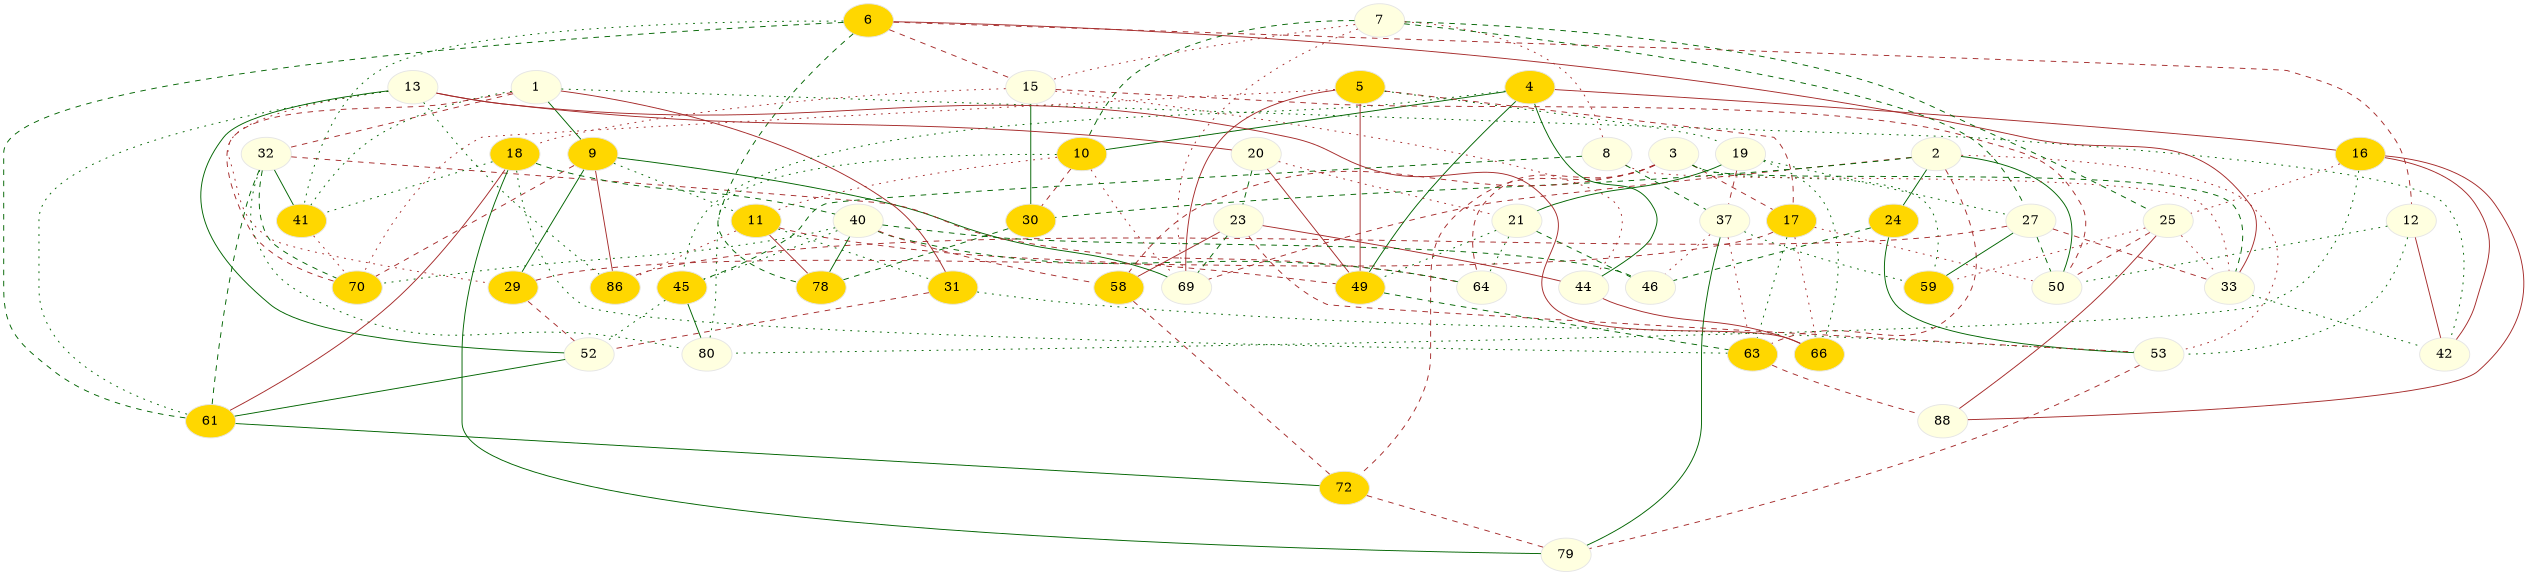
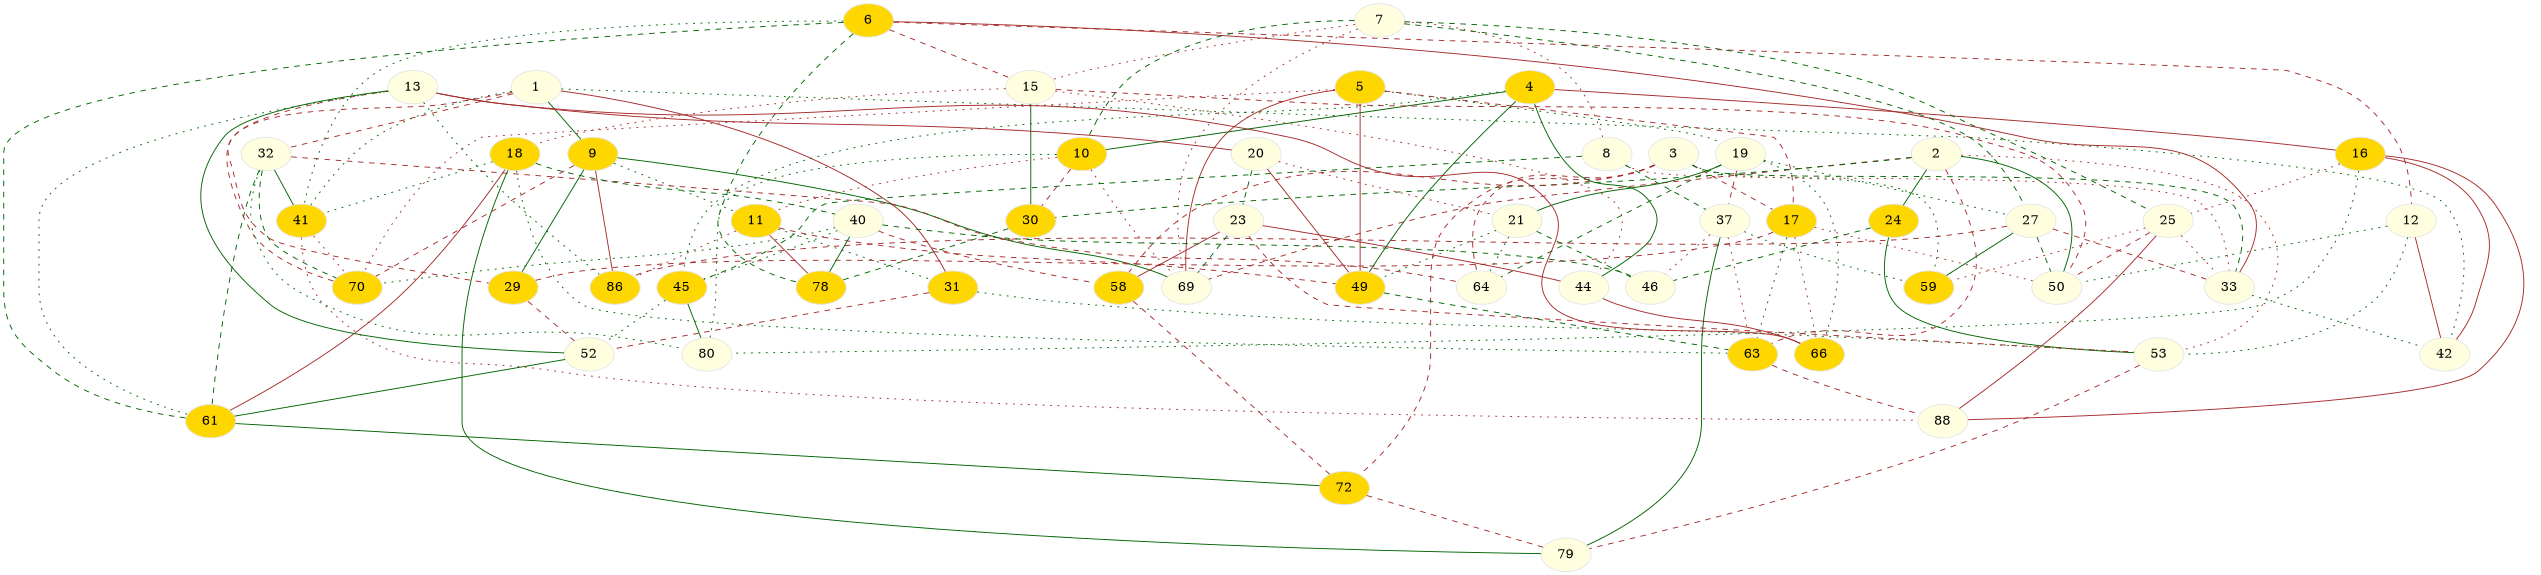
  graph {
    node [color=gray90 fillcolor=lightyellow style=filled]
    edge [color=darkgreen style=dashed]
    1 [super="+48"]
    9 [fillcolor=gold super="+55"]
    31 [fillcolor=gold]
    32 [super="+87"]
    41 [fillcolor=gold super="+75"]
    42
    70 [fillcolor=gold super="+76"]
    69 [super="+74"]
    11 [fillcolor=gold super="+35"]
    29 [fillcolor=gold]
    86 [fillcolor=gold]
    53 [super="+60"]
    52 [super="+84"]
    64
    61 [fillcolor=gold super="+71"]
    80
    88
    2 [super="+14"]
    24 [fillcolor=gold]
    30 [fillcolor=gold]
    50 [super="+68"]
    63 [fillcolor=gold super="+77"]
    46
    78 [fillcolor=gold]
    79
    3 [super="+57"]
    17 [fillcolor=gold super="+36"]
    33 [super="+83"]
    58 [fillcolor=gold]
    59 [fillcolor=gold]
    72 [fillcolor=gold]
    66 [fillcolor=gold]
    4 [fillcolor=gold super="+89"]
    10 [fillcolor=gold super="+47"]
    16 [fillcolor=gold super="+73"]
    44
    45 [fillcolor=gold super="+54"]
    49 [fillcolor=gold super="+51"]
    25 [super="+82"]
    5 [fillcolor=gold super="+85"]
    19 [super="+81"]
    27 [super="+62"]
    37 [super="+67"]
    21 [super="+34"]
    6 [fillcolor=gold super="+22"]
    12
    15 [super="+65"]
    18 [fillcolor=gold super="+26"]
    7 [super="+38"]
    8
    13 [super="+39"]
    20 [super="+43"]
    23 [super="+28"]
    40 [super="+56"]
    1 -- 9 [style=solid]
    1 -- 31 [color=brown style=solid]
    1 -- 32 [color=brown]
    1 -- 41 [style=dotted]
    1 -- 42 [style=dotted]
    1 -- 70 [color=brown]
    9 -- 70 [color=brown]
    9 -- 69 [style=solid]
    9 -- 11 [style=dotted]
    9 -- 29 [style=solid]
    9 -- 86 [color=brown style=solid]
    31 -- 53 [style=dotted]
    31 -- 52 [color=brown]
    32 -- 41 [style=solid]
    32 -- 70
    32 -- 64 [color=brown]
    32 -- 61
    32 -- 80 [style=dotted]
    41 -- 70 [color=brown style=dotted]
+   41 -- 88 [color=brown style=dotted]
    11 -- 31 [style=dotted]
    11 -- 86 [color=brown style=dotted]
    11 -- 78 [color=brown style=solid]
    11 -- 49 [color=brown]
    29 -- 52 [color=brown]
    53 -- 79 [color=brown]
    52 -- 61 [style=solid]
    61 -- 72 [style=solid]
    2 -- 69 [color=brown]
    2 -- 53 [color=brown style=dotted]
    2 -- 24 [style=solid]
    2 -- 30
    2 -- 50 [style=solid]
    2 -- 63 [color=brown]
    24 -- 53 [style=solid]
    24 -- 46
    30 -- 78
    63 -- 88 [color=brown]
    3 -- 64 [color=brown]
    3 -- 17 [color=brown]
    3 -- 33
    3 -- 58 [color=brown]
    3 -- 59 [style=dotted]
    3 -- 72 [color=brown]
    17 -- 29 [color=brown]
    17 -- 50 [color=brown style=dotted]
    17 -- 63 [style=dotted]
    17 -- 66 [color=brown style=dotted]
    33 -- 42 [style=dotted]
    58 -- 72 [color=brown]
    72 -- 79 [color=brown]
    4 -- 10 [style=solid]
    4 -- 16 [color=brown style=solid weight=2]
    4 -- 44 [style=solid]
    4 -- 45 [style=dotted]
    4 -- 49 [style=solid]
    10 -- 69 [color=brown style=dotted]
    10 -- 11 [color=brown style=dotted]
    10 -- 80 [style=dotted]
    10 -- 30 [color=brown]
    16 -- 42 [color=brown style=solid]
    16 -- 80 [style=dotted]
    16 -- 88 [color=brown style=solid]
    16 -- 25 [color=brown style=dotted]
    44 -- 66 [color=brown style=solid]
    45 -- 52 [style=dotted weight=2]
    45 -- 80 [style=solid]
    49 -- 63
    25 -- 88 [color=brown style=solid]
    25 -- 50 [color=brown]
    25 -- 33 [color=brown style=dotted]
    25 -- 59 [color=brown style=dotted]
    5 -- 70 [color=brown style=dotted]
    5 -- 69 [color=brown style=solid]
    5 -- 17 [color=brown]
    5 -- 49 [color=brown style=solid weight=2]
    5 -- 19 [style=dotted]
-   40 -- 64
+   19 -- 64
    19 -- 66 [style=dotted]
    19 -- 27 [style=dotted]
    19 -- 37 [color=brown]
    19 -- 21 [style=solid]
    27 -- 86 [color=brown]
    27 -- 50
    27 -- 33 [color=brown]
    27 -- 59 [style=solid]
    37 -- 63 [color=brown style=dotted]
    37 -- 46 [color=brown style=dotted]
    37 -- 79 [style=solid]
    37 -- 59 [style=dotted]
    21 -- 64 [style=dotted]
    21 -- 46
    21 -- 49 [style=dotted]
    6 -- 41 [style=dotted]
    6 -- 61
    6 -- 78
    6 -- 33 [color=brown style=solid]
    6 -- 12 [color=brown]
    6 -- 15 [color=brown]
    12 -- 42 [color=brown style=solid]
    12 -- 53 [style=dotted]
    12 -- 50 [style=dotted]
    15 -- 30 [style=solid]
    15 -- 50 [color=brown]
    15 -- 44 [color=brown style=dotted]
    15 -- 18 [color=brown style=dotted]
    18 -- 41 [style=dotted]
    18 -- 61 [color=brown style=solid]
    18 -- 63 [style=dotted]
    18 -- 79 [style=solid]
    18 -- 40
    7 -- 69 [color=brown style=dotted]
    7 -- 10
    7 -- 25
    7 -- 27
    7 -- 15 [color=brown style=dotted]
    7 -- 8 [color=brown style=dotted]
    8 -- 33 [color=brown style=dotted]
    8 -- 45
    8 -- 37
-   13 -- 29 [color=brown style=dotted]
+   13 -- 29 [color=brown]
    13 -- 86 [style=dotted]
    13 -- 52 [style=solid]
    13 -- 61 [style=dotted]
    13 -- 66 [color=brown style=solid]
    13 -- 20 [color=brown style=solid]
    20 -- 49 [color=brown style=solid]
    20 -- 21 [color=brown style=dotted weight=2]
    20 -- 23 [weight=2]
    23 -- 69
    23 -- 53 [color=brown]
    23 -- 58 [color=brown style=solid]
    23 -- 44 [color=brown style=solid]
    40 -- 70 [style=dotted]
    40 -- 46
    40 -- 78 [style=solid]
    40 -- 58 [color=brown]
    40 -- 45 [style=dotted]
  }
